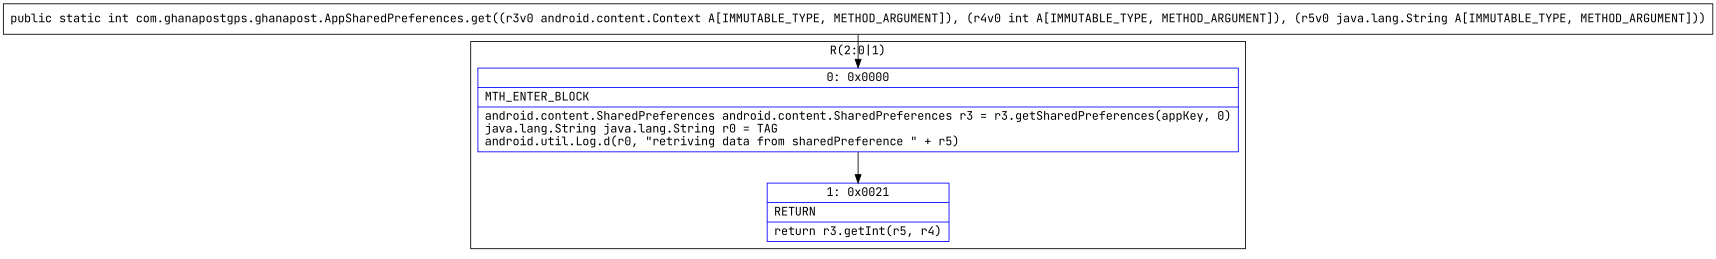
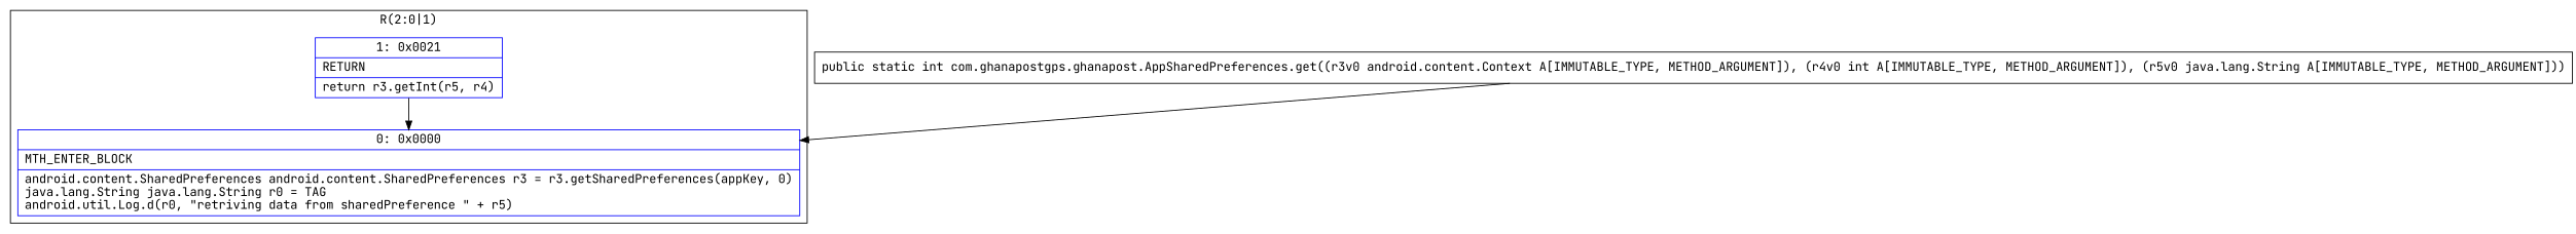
  digraph {
    fontname="JetBrains Mono"
    node [color=blue shape=record fontname="JetBrains Mono"]
    edge [fontname="JetBrains Mono"]
    n1 [label="{0\:\ 0x0000|MTH_ENTER_BLOCK\l|android.content.SharedPreferences android.content.SharedPreferences r3 = r3.getSharedPreferences(appKey, 0)\ljava.lang.String java.lang.String r0 = TAG\landroid.util.Log.d(r0, \"retriving data from sharedPreference \" + r5)\l}"]
    n2 [label="{1\:\ 0x0021|RETURN\l|return r3.getInt(r5, r4)\l}"]
    n3 [label="{public static int com.ghanapostgps.ghanapost.AppSharedPreferences.get((r3v0 android.content.Context A[IMMUTABLE_TYPE, METHOD_ARGUMENT]), (r4v0 int A[IMMUTABLE_TYPE, METHOD_ARGUMENT]), (r5v0 java.lang.String A[IMMUTABLE_TYPE, METHOD_ARGUMENT])) }" color=""]
    subgraph cluster_1 {
      label="R(2:0|1)"
      n1
      n2
    }
-   n1 -> n2
+   n2 -> n1
    n3 -> n1
  }
